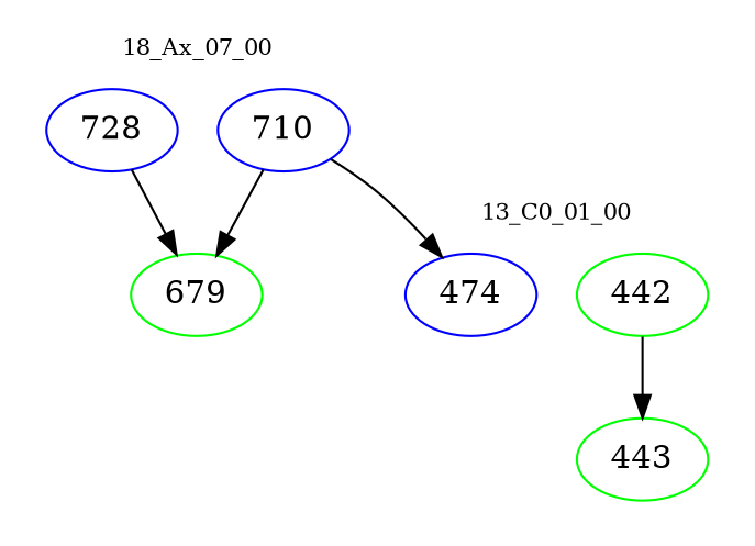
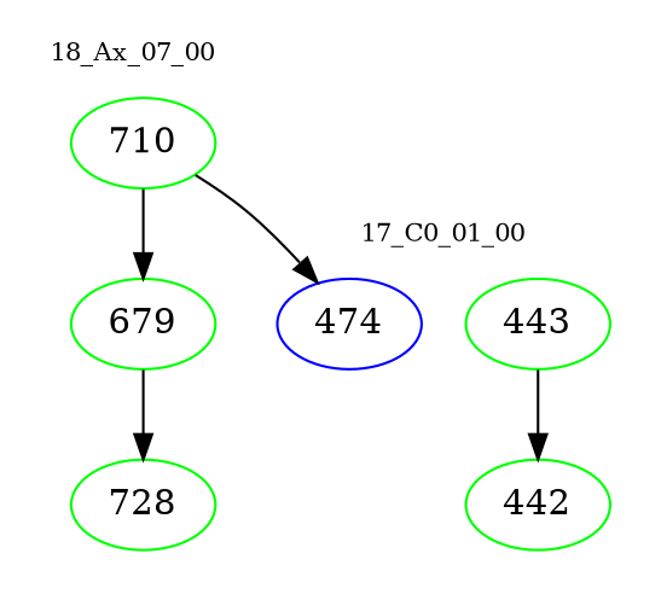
  digraph {
    node [color=green]
    edge [color=black]
-   n1 [color=blue label=710]
+   n1 [label=710]
    n2 [label=679]
-   n3 [color=blue label=728]
+   n3 [label=728]
    n4 [label=443]
    n5 [label=442]
    n6 [color=blue label=474]
    subgraph cluster_1 {
      color=white
      fontsize=10
      label="18_Ax_07_00"
      n1
      n2
      n3
    }
    subgraph cluster_2 {
      color=white
      fontsize=10
-     label="13_C0_01_00"
+     label="17_C0_01_00"
      n4
      n5
      n6
    }
    n1 -> n2
    n1 -> n6
-   n3 -> n2
-   n5 -> n4
+   n2 -> n3
+   n4 -> n5
  }
